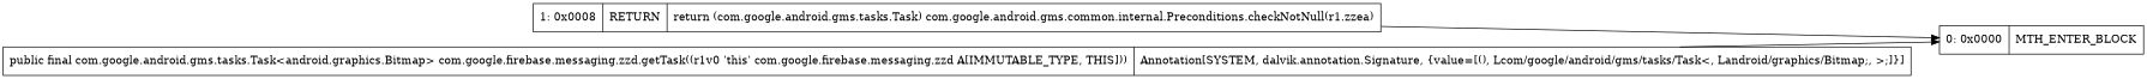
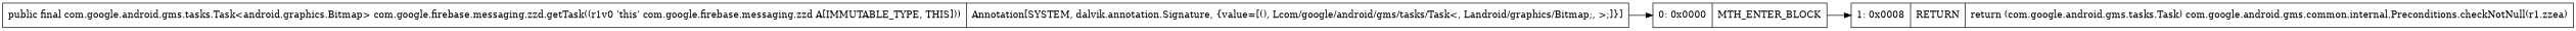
  digraph {
    rankdir=LR
    node [shape=record]
    n1 [label="{0\:\ 0x0000|MTH_ENTER_BLOCK\l}"]
    n2 [label="{1\:\ 0x0008|RETURN\l|return (com.google.android.gms.tasks.Task) com.google.android.gms.common.internal.Preconditions.checkNotNull(r1.zzea)\l}"]
    n3 [label="{public final com.google.android.gms.tasks.Task\<android.graphics.Bitmap\> com.google.firebase.messaging.zzd.getTask((r1v0 'this' com.google.firebase.messaging.zzd A[IMMUTABLE_TYPE, THIS]))  | Annotation[SYSTEM, dalvik.annotation.Signature, \{value=[(), Lcom\/google\/android\/gms\/tasks\/Task\<, Landroid\/graphics\/Bitmap;, \>;]\}]\l}"]
-   n2 -> n1
+   n1 -> n2
    n3 -> n1
  }
